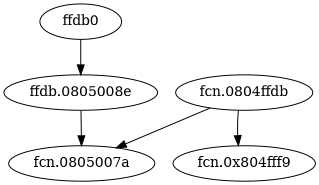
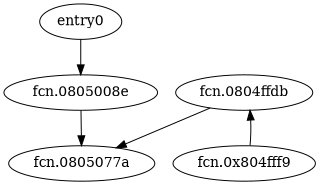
  digraph {
-   n1 [label=ffdb0]
-   n2 [label="ffdb.0805008e"]
-   n3 [label="fcn.0805007a"]
+   n1 [label=entry0]
+   n2 [label="fcn.0805008e"]
+   n3 [label="fcn.0805077a"]
    n4 [label="fcn.0804ffdb"]
    n5 [label="fcn.0x804fff9"]
    n1 -> n2
    n2 -> n3
    n4 -> n3
-   n4 -> n5
+   n5 -> n4
  }
